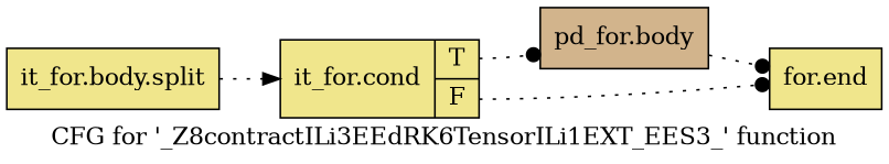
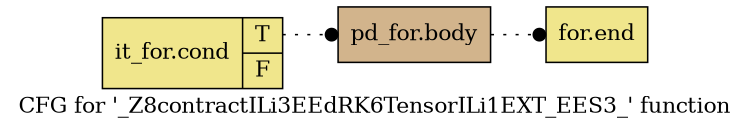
  digraph {
    label="CFG for '_Z8contractILi3EEdRK6TensorILi1EXT_EES3_' function"
    rankdir=LR
    node [fillcolor=khaki shape=record style=filled]
    edge [arrowhead=dot style=dotted]
    n1 [label="{it_for.cond|{<s0>T|<s1>F}}"]
    n2 [fillcolor=tan label="{pd_for.body}"]
    n3 [label="{for.end}"]
-   n4 [label="{it_for.body.split}"]
    n1 -> n2 [tailport=s0]
-   n1 -> n3 [tailport=s1]
    n2 -> n3
-   n4 -> n1 [arrowhead=normal]
  }
